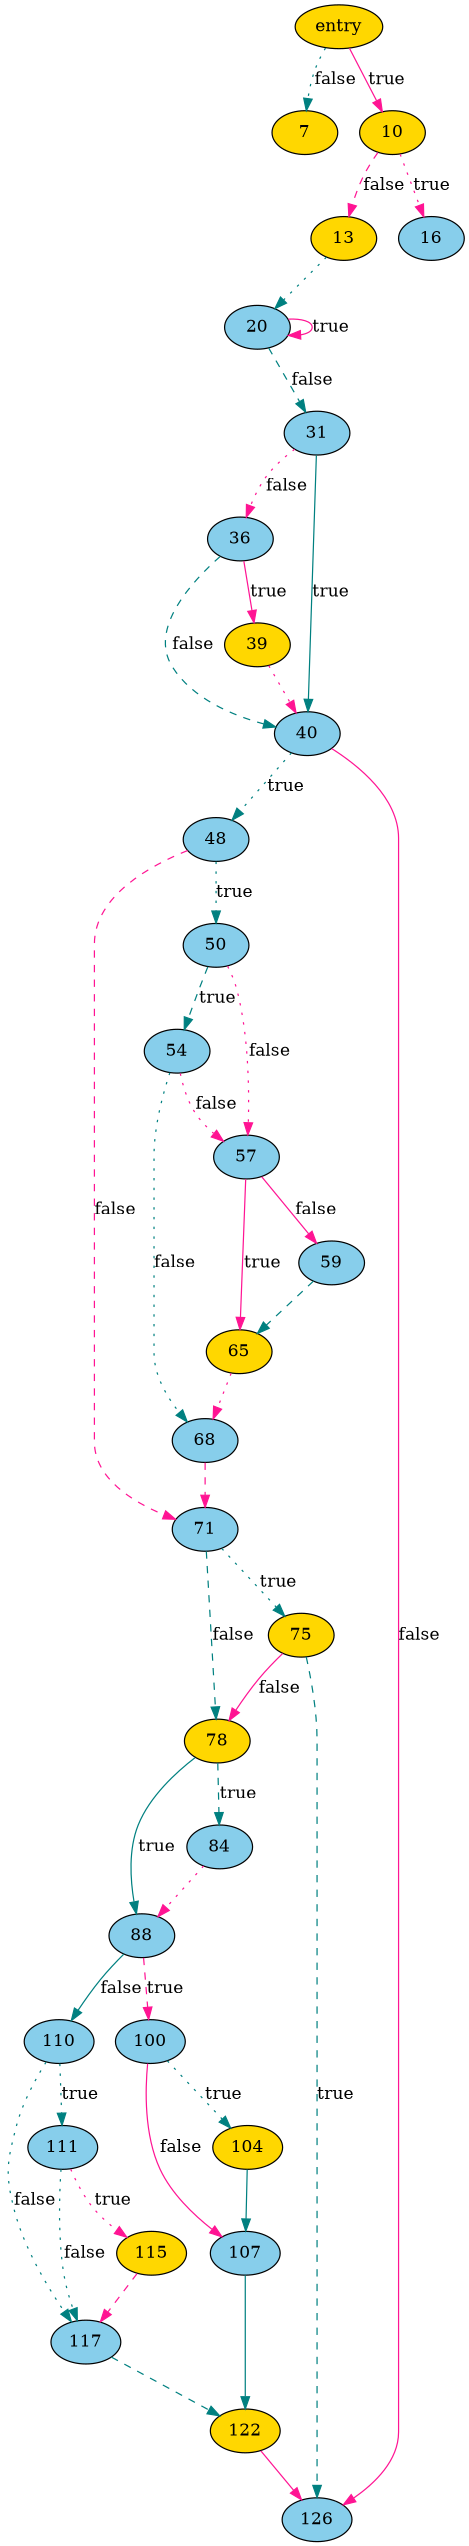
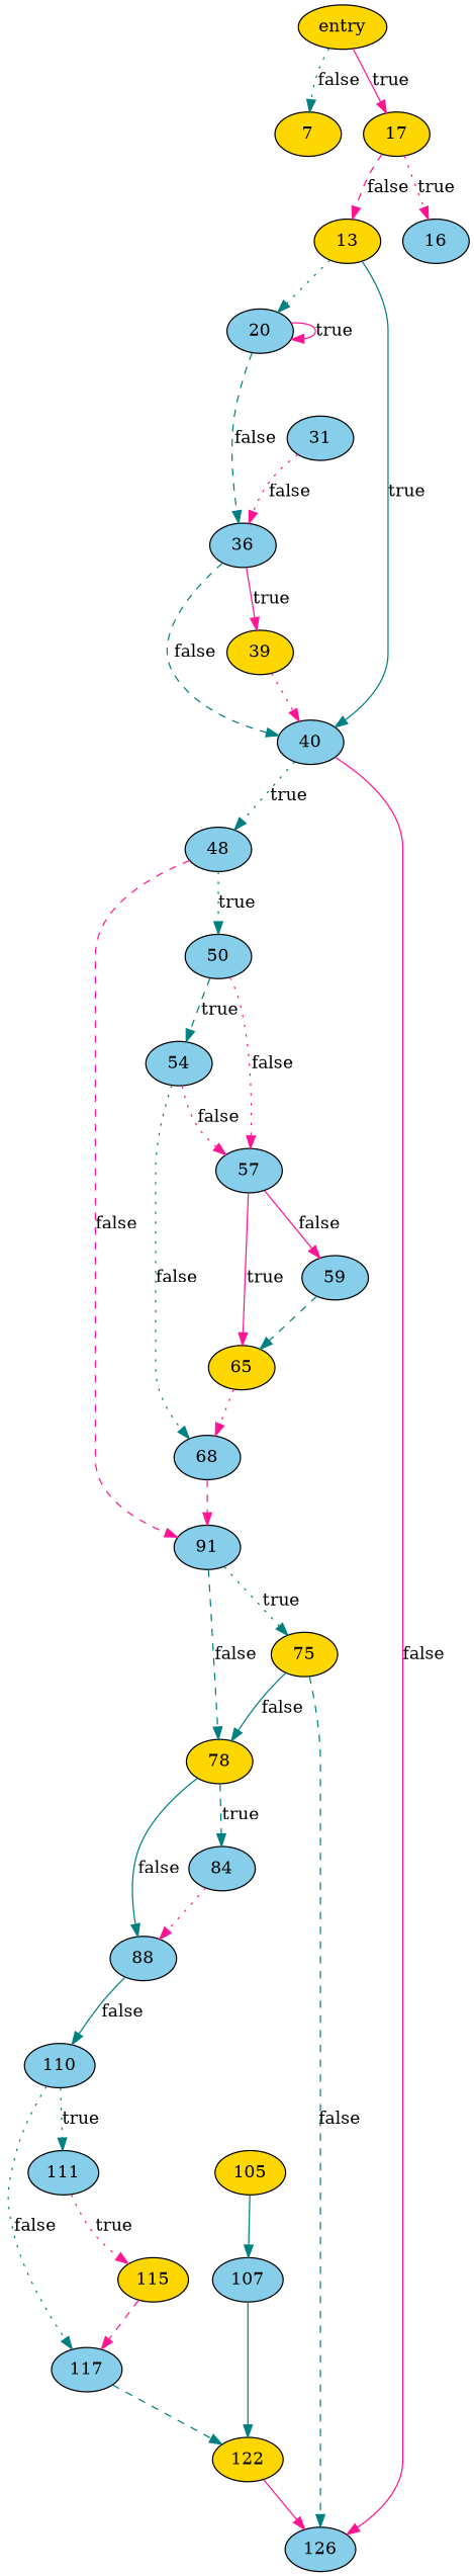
  digraph {
    node [fillcolor=skyblue style=filled]
    edge [color=teal style=dotted]
    n1 [fillcolor=gold label=entry]
    7 [fillcolor=gold]
-   10 [fillcolor=gold]
+   10 [fillcolor=gold label=17]
    13 [fillcolor=gold]
    16
    20
    31
    36
    40
    39 [fillcolor=gold]
    48
    126
    50
-   71
+   71 [label=91]
    54
    57
    75 [fillcolor=gold]
    78 [fillcolor=gold]
    68
    59
    65 [fillcolor=gold]
    84
    88
-   100
    110
-   105 [fillcolor=gold label=104]
+   105 [fillcolor=gold]
    107
    111
    117
    122 [fillcolor=gold]
    115 [fillcolor=gold]
    n1 -> 7 [label=false]
    n1 -> 10 [color=deeppink label=true style=solid]
    10 -> 13 [color=deeppink label=false style=dashed]
    10 -> 16 [color=deeppink label=true]
    13 -> 20
    20 -> 20 [color=deeppink label=true style=solid]
-   20 -> 31 [label=false style=dashed]
+   20 -> 36 [label=false style=dashed]
    31 -> 36 [color=deeppink label=false]
-   31 -> 40 [label=true style=solid]
+   13 -> 40 [label=true style=solid]
    36 -> 40 [label=false style=dashed]
    36 -> 39 [color=deeppink label=true style=solid]
    40 -> 48 [label=true]
    40 -> 126 [color=deeppink label=false style=solid]
    39 -> 40 [color=deeppink]
    48 -> 50 [label=true]
    48 -> 71 [color=deeppink label=false style=dashed]
    50 -> 54 [label=true style=dashed]
    50 -> 57 [color=deeppink label=false]
    71 -> 75 [label=true]
    71 -> 78 [label=false style=dashed]
    54 -> 57 [color=deeppink label=false]
    54 -> 68 [label=false]
    57 -> 59 [color=deeppink label=false style=solid]
    57 -> 65 [color=deeppink label=true style=solid]
-   75 -> 126 [label=true style=dashed]
-   75 -> 78 [color=deeppink label=false style=solid]
+   75 -> 126 [label=false style=dashed]
+   75 -> 78 [label=false style=solid]
    78 -> 84 [label=true style=dashed]
-   78 -> 88 [label=true style=solid]
+   78 -> 88 [label=false style=solid]
    68 -> 71 [color=deeppink style=dashed]
    59 -> 65 [style=dashed]
    65 -> 68 [color=deeppink]
    84 -> 88 [color=deeppink]
-   88 -> 100 [color=deeppink label=true style=dashed]
    88 -> 110 [label=false style=solid]
-   100 -> 105 [label=true]
-   100 -> 107 [color=deeppink label=false style=solid]
    110 -> 111 [label=true]
    110 -> 117 [label=false]
    105 -> 107 [style=solid]
    107 -> 122 [style=solid]
-   111 -> 117 [label=false]
    111 -> 115 [color=deeppink label=true]
    117 -> 122 [style=dashed]
    122 -> 126 [color=deeppink style=solid]
    115 -> 117 [color=deeppink style=dashed]
  }
